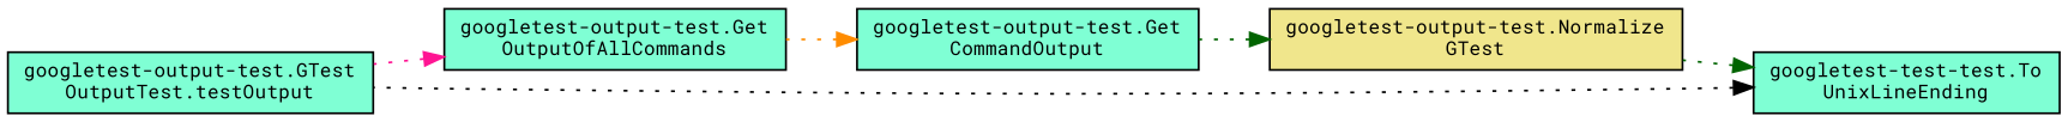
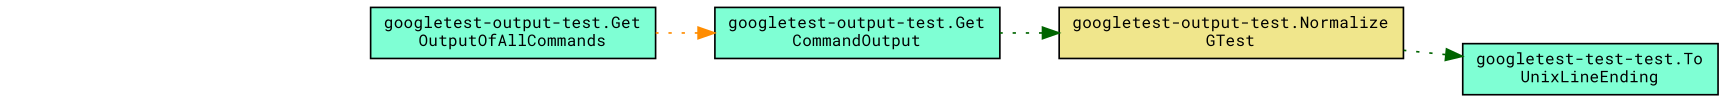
  digraph {
    fontname="Roboto Mono"
    rankdir=RL
    node [color=black fillcolor=aquamarine fontname="Roboto Mono" fontsize=10 shape=record style=filled]
    edge [color=darkgreen dir=back fontname="Roboto Mono" fontsize=10 labelfontname=Helvetica labelfontsize=10 style=dotted]
    n1 [fontcolor=black height=0.2 label="googletest-test-test.To\lUnixLineEnding" width=0.4]
    n2 [fillcolor=khaki height=0.2 label="googletest-output-test.Normalize\lGTest" width=0.4]
-   n3 [height=0.2 label="googletest-output-test.GTest\lOutputTest.testOutput" width=0.4]
    n4 [height=0.2 label="googletest-output-test.Get\lCommandOutput" width=0.4]
    n5 [height=0.2 label="googletest-output-test.Get\lOutputOfAllCommands" width=0.4]
    n1 -> n2
-   n1 -> n3 [color=black]
    n2 -> n4
    n4 -> n5 [color=darkorange]
-   n5 -> n3 [color=deeppink]
  }
